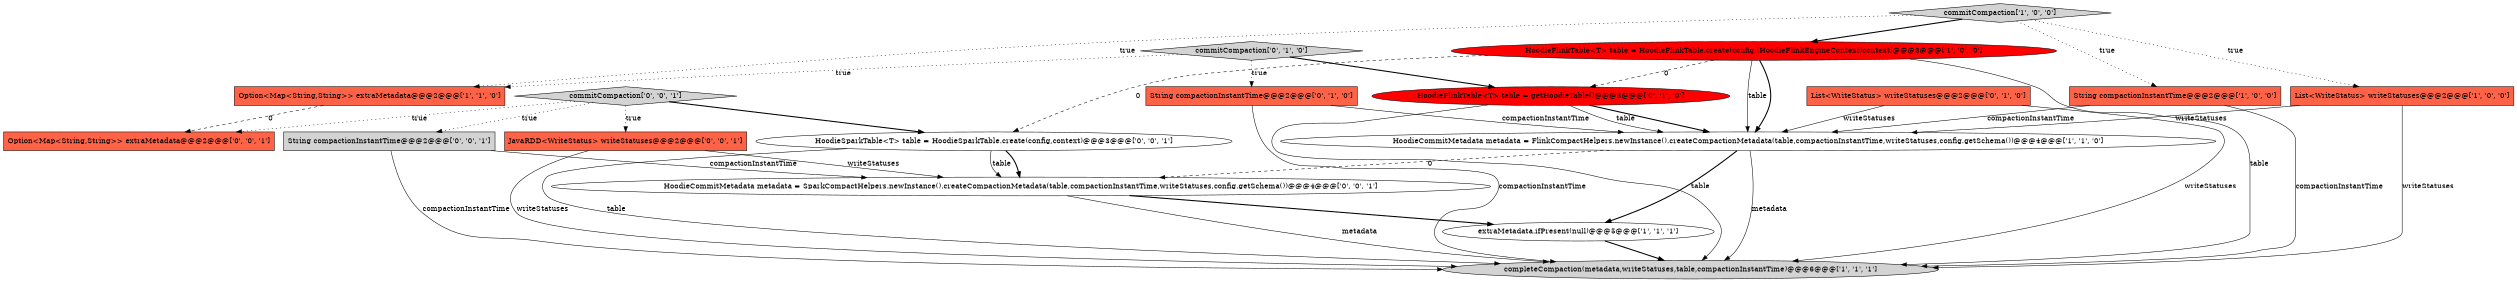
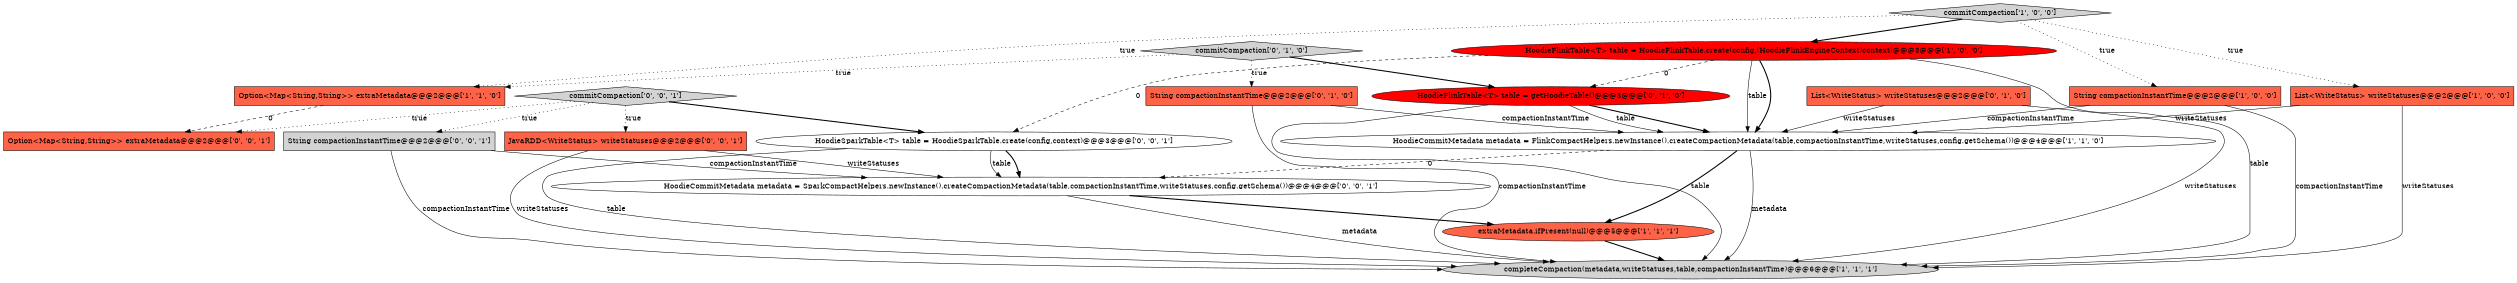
  digraph {
    node [fillcolor=tomato shape=box style=filled]
    edge [style=solid]
    n1 [fillcolor=lightgray label="commitCompaction['0', '1', '0']" shape=diamond]
    n2 [label="Option<Map<String,String>> extraMetadata@@@2@@@['1', '1', '0']"]
    n3 [label="String compactionInstantTime@@@2@@@['0', '1', '0']"]
    n4 [fillcolor=red label="HoodieFlinkTable<T> table = getHoodieTable()@@@3@@@['0', '1', '0']" shape=ellipse]
    n5 [label="List<WriteStatus> writeStatuses@@@2@@@['0', '1', '0']"]
    n6 [fillcolor=lightgray label="completeCompaction(metadata,writeStatuses,table,compactionInstantTime)@@@6@@@['1', '1', '1']" shape=ellipse]
    n7 [fillcolor=white label="HoodieCommitMetadata metadata = FlinkCompactHelpers.newInstance().createCompactionMetadata(table,compactionInstantTime,writeStatuses,config.getSchema())@@@4@@@['1', '1', '0']" shape=ellipse]
    n8 [label="Option<Map<String,String>> extraMetadata@@@2@@@['0', '0', '1']"]
    n9 [fillcolor=white label="HoodieCommitMetadata metadata = SparkCompactHelpers.newInstance().createCompactionMetadata(table,compactionInstantTime,writeStatuses,config.getSchema())@@@4@@@['0', '0', '1']" shape=ellipse]
-   n10 [fillcolor=white label="extraMetadata.ifPresent(null)@@@5@@@['1', '1', '1']" shape=ellipse]
+   n10 [label="extraMetadata.ifPresent(null)@@@5@@@['1', '1', '1']" shape=ellipse]
    n11 [fillcolor=lightgray label="commitCompaction['1', '0', '0']" shape=diamond]
    n12 [fillcolor=red label="HoodieFlinkTable<T> table = HoodieFlinkTable.create(config,(HoodieFlinkEngineContext)context)@@@3@@@['1', '0', '0']" shape=ellipse]
    n13 [label="String compactionInstantTime@@@2@@@['1', '0', '0']"]
    n14 [label="List<WriteStatus> writeStatuses@@@2@@@['1', '0', '0']"]
    n15 [fillcolor=white label="HoodieSparkTable<T> table = HoodieSparkTable.create(config,context)@@@3@@@['0', '0', '1']" shape=ellipse]
    n16 [label="JavaRDD<WriteStatus> writeStatuses@@@2@@@['0', '0', '1']"]
    n17 [fillcolor=lightgray label="commitCompaction['0', '0', '1']" shape=diamond]
    n18 [fillcolor=lightgray label="String compactionInstantTime@@@2@@@['0', '0', '1']"]
    n1 -> n2 [label=true style=dotted]
    n1 -> n3 [label=true style=dotted]
    n1 -> n4 [style=bold]
    n2 -> n8 [label=0 style=dashed]
    n3 -> n6 [label=compactionInstantTime]
    n3 -> n7 [label=compactionInstantTime]
    n4 -> n6 [label=table]
    n4 -> n7 [style=bold]
    n4 -> n7 [label=table]
    n5 -> n6 [label=writeStatuses]
    n5 -> n7 [label=writeStatuses]
    n7 -> n6 [label=metadata]
    n7 -> n9 [label=0 style=dashed]
    n7 -> n10 [style=bold]
    n9 -> n6 [label=metadata]
    n9 -> n10 [style=bold]
    n10 -> n6 [style=bold]
    n11 -> n2 [label=true style=dotted]
    n11 -> n12 [style=bold]
    n11 -> n13 [label=true style=dotted]
    n11 -> n14 [label=true style=dotted]
    n12 -> n4 [label=0 style=dashed]
    n12 -> n6 [label=table]
    n12 -> n7 [style=bold]
    n12 -> n7 [label=table]
    n12 -> n15 [label=0 style=dashed]
    n13 -> n6 [label=compactionInstantTime]
    n13 -> n7 [label=compactionInstantTime]
    n14 -> n6 [label=writeStatuses]
    n14 -> n7 [label=writeStatuses]
    n15 -> n6 [label=table]
    n15 -> n9 [style=bold]
    n15 -> n9 [label=table]
    n16 -> n6 [label=writeStatuses]
    n16 -> n9 [label=writeStatuses]
    n17 -> n8 [label=true style=dotted]
    n17 -> n15 [style=bold]
    n17 -> n16 [label=true style=dotted]
    n17 -> n18 [label=true style=dotted]
    n18 -> n6 [label=compactionInstantTime]
    n18 -> n9 [label=compactionInstantTime]
  }
